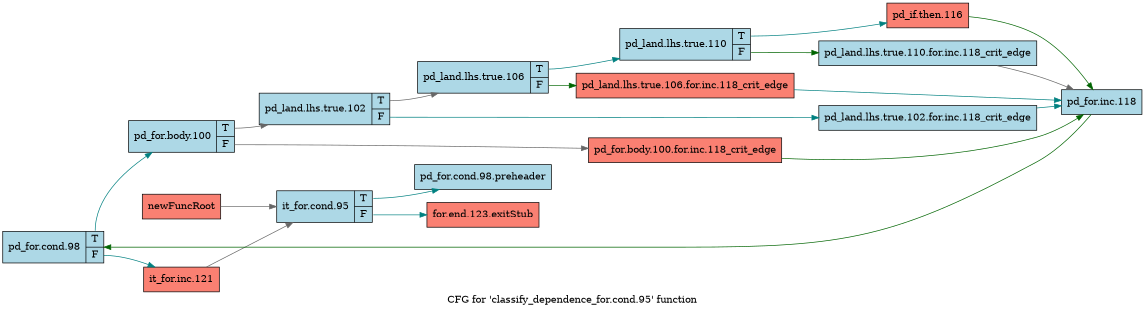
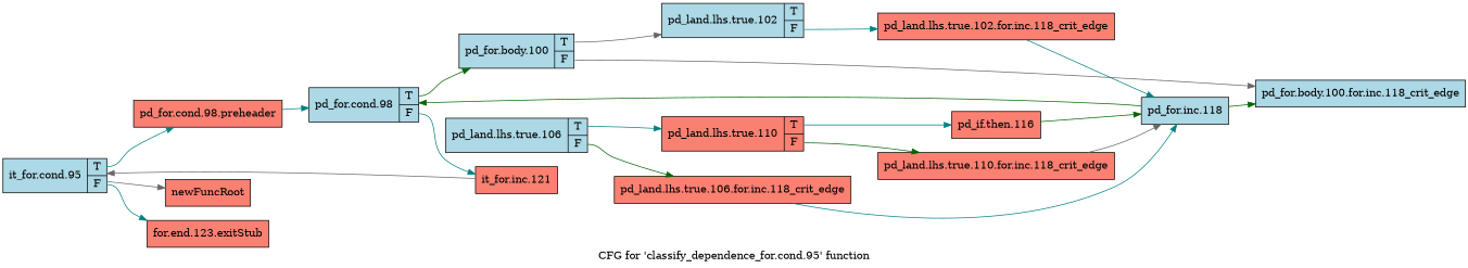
  digraph {
    label="CFG for 'classify_dependence_for.cond.95' function"
    rankdir=LR
    node [fillcolor=salmon shape=record style=filled]
    edge [color=teal]
    n1 [label="{newFuncRoot}"]
    n2 [fillcolor=lightblue label="{it_for.cond.95|{<s0>T|<s1>F}}"]
    n3 [label="{for.end.123.exitStub}"]
-   n4 [fillcolor=lightblue label="{pd_for.cond.98.preheader}"]
+   n4 [label="{pd_for.cond.98.preheader}"]
    n5 [fillcolor=lightblue label="{pd_for.cond.98|{<s0>T|<s1>F}}"]
    n6 [fillcolor=lightblue label="{pd_for.body.100|{<s0>T|<s1>F}}"]
    n7 [label="{it_for.inc.121}"]
    n8 [fillcolor=lightblue label="{pd_land.lhs.true.102|{<s0>T|<s1>F}}"]
-   n9 [label="{pd_for.body.100.for.inc.118_crit_edge}"]
+   n9 [fillcolor=lightblue label="{pd_for.body.100.for.inc.118_crit_edge}"]
    n10 [fillcolor=lightblue label="{pd_land.lhs.true.106|{<s0>T|<s1>F}}"]
-   n11 [fillcolor=lightblue label="{pd_land.lhs.true.102.for.inc.118_crit_edge}"]
+   n11 [label="{pd_land.lhs.true.102.for.inc.118_crit_edge}"]
    n12 [fillcolor=lightblue label="{pd_for.inc.118}"]
-   n13 [fillcolor=lightblue label="{pd_land.lhs.true.110|{<s0>T|<s1>F}}"]
+   n13 [label="{pd_land.lhs.true.110|{<s0>T|<s1>F}}"]
    n14 [label="{pd_land.lhs.true.106.for.inc.118_crit_edge}"]
    n15 [label="{pd_if.then.116}"]
-   n16 [fillcolor=lightblue label="{pd_land.lhs.true.110.for.inc.118_crit_edge}"]
-   n1 -> n2 [color=gray40]
+   n16 [label="{pd_land.lhs.true.110.for.inc.118_crit_edge}"]
+   n2 -> n1 [color=gray40]
    n2 -> n3 [tailport=s1]
    n2 -> n4 [tailport=s0]
-   n5 -> n6 [tailport=s0]
+   n4 -> n5
+   n5 -> n6 [color=darkgreen tailport=s0]
    n5 -> n7 [tailport=s1]
    n6 -> n8 [color=gray40 tailport=s0]
    n6 -> n9 [color=gray40 tailport=s1]
    n7 -> n2 [color=gray40]
-   n8 -> n10 [color=gray40 tailport=s0]
    n8 -> n11 [tailport=s1]
-   n9 -> n12 [color=darkgreen]
+   n12 -> n9 [color=darkgreen]
    n10 -> n13 [tailport=s0]
    n10 -> n14 [color=darkgreen tailport=s1]
    n11 -> n12
    n12 -> n5 [color=darkgreen]
    n13 -> n15 [tailport=s0]
    n13 -> n16 [color=darkgreen tailport=s1]
    n14 -> n12
    n15 -> n12 [color=darkgreen]
    n16 -> n12 [color=gray40]
  }
